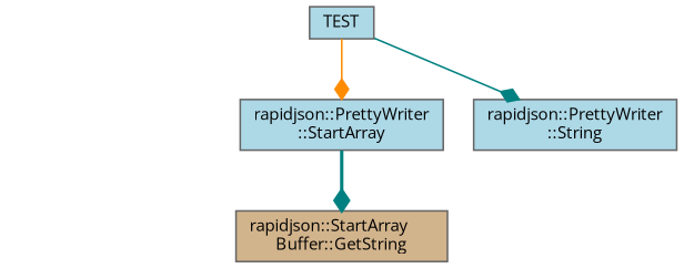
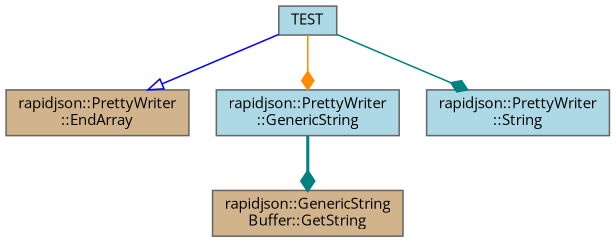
  digraph {
    fontname="Open Sans"
    rankdir=TB
    node [color=grey40 fillcolor=lightblue fontname="Open Sans" fontsize=10 shape=box style=filled]
    edge [arrowhead=diamond color=teal fontname="Open Sans" fontsize=10 labelfontname=Helvetica labelfontsize=10 style=solid]
    n1 [color=gray40 fontcolor=black height=0.2 label=TEST width=0.4]
-   n3 [height=0.2 label="rapidjson::PrettyWriter\l::StartArray" width=0.4]
+   n2 [fillcolor=tan height=0.2 label="rapidjson::PrettyWriter\l::EndArray" width=0.4]
+   n3 [height=0.2 label="rapidjson::PrettyWriter\l::GenericString" width=0.4]
    n4 [height=0.2 label="rapidjson::PrettyWriter\l::String" width=0.4]
-   n5 [fillcolor=tan height=0.2 label="rapidjson::StartArray\lBuffer::GetString" width=0.4]
+   n5 [fillcolor=tan height=0.2 label="rapidjson::GenericString\lBuffer::GetString" width=0.4]
+   n1 -> n2 [arrowhead=onormal color=blue]
    n1 -> n3 [color=darkorange]
    n1 -> n4
    n3 -> n5 [style=bold]
  }
